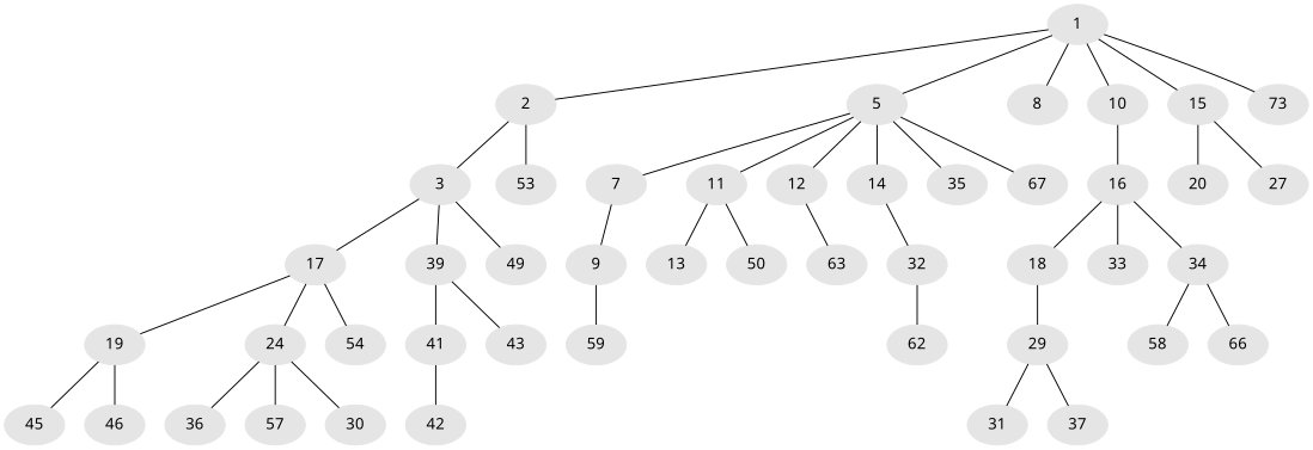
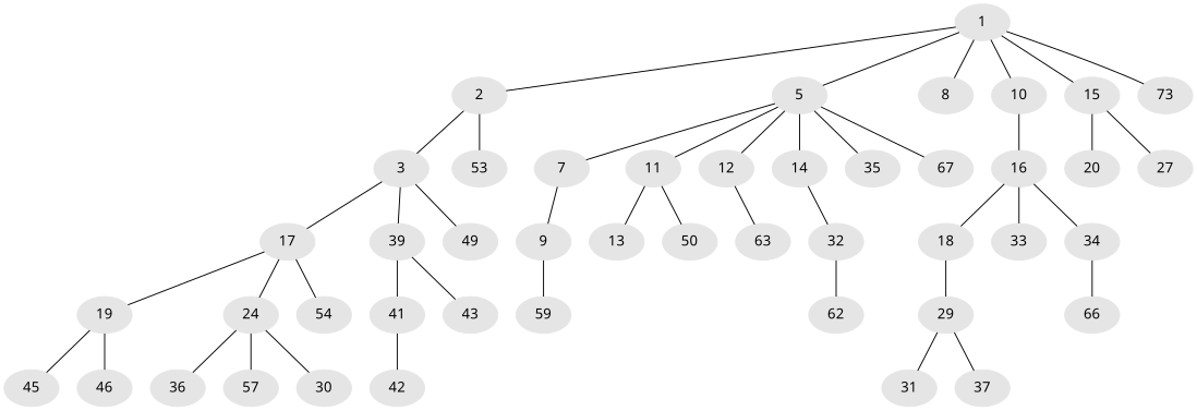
  graph {
    fontname="Noto Sans"
    node [color=gray90 fontname="Noto Sans" style=filled]
    edge [fontname="Noto Sans"]
    1 [super="+4"]
    2 [super="+64"]
    5 [super="+6"]
    8
    10 [super="+23"]
    15 [super="+51"]
    73
    3 [super="+28"]
    53 [super="+65"]
    7 [super="+30"]
    11 [super="+61"]
    12 [super="+38"]
    14
    35
    67
    16 [super="+44"]
    20
    27
    17 [super="+56"]
    39
    49 [super="+71"]
    19 [super="+22"]
    24 [super="+26"]
    54
    41 [super="+70"]
    43 [super="+48"]
    9 [super="+25"]
    13
    50
    63
    32 [super="+55"]
    59 [super="+68"]
    18
    33 [super="+40"]
    34 [super="+52"]
    62
    29 [super="+47"]
-   58
    66
    45
    46
    36
    57 [super="+69"]
    n44 [label=30]
    31 [super="+72"]
    37
    42
    1 -- 2
    1 -- 5
    1 -- 8
    1 -- 10
    1 -- 15
    1 -- 73
    2 -- 3
    2 -- 53
    5 -- 7
    5 -- 11
    5 -- 12
    5 -- 14
    5 -- 35
    5 -- 67
    10 -- 16
    15 -- 20
    15 -- 27
    3 -- 17
    3 -- 39
    3 -- 49
    7 -- 9
    11 -- 13
    11 -- 50
    12 -- 63
    14 -- 32
    16 -- 18
    16 -- 33
    16 -- 34
    17 -- 19
    17 -- 24
    17 -- 54
    39 -- 41
    39 -- 43
    19 -- 45
    19 -- 46
    24 -- 36
    24 -- 57
    24 -- n44
    41 -- 42
    9 -- 59
    32 -- 62
    18 -- 29
-   34 -- 58
    34 -- 66
    29 -- 31
    29 -- 37
  }
